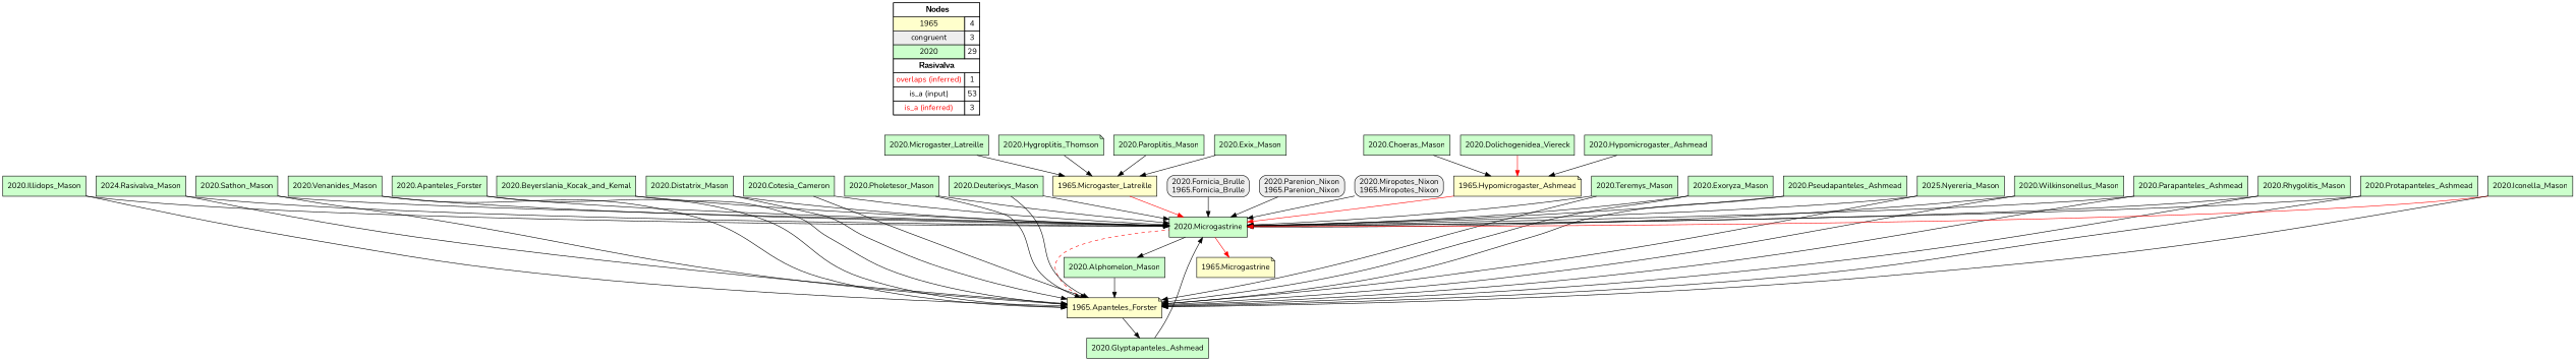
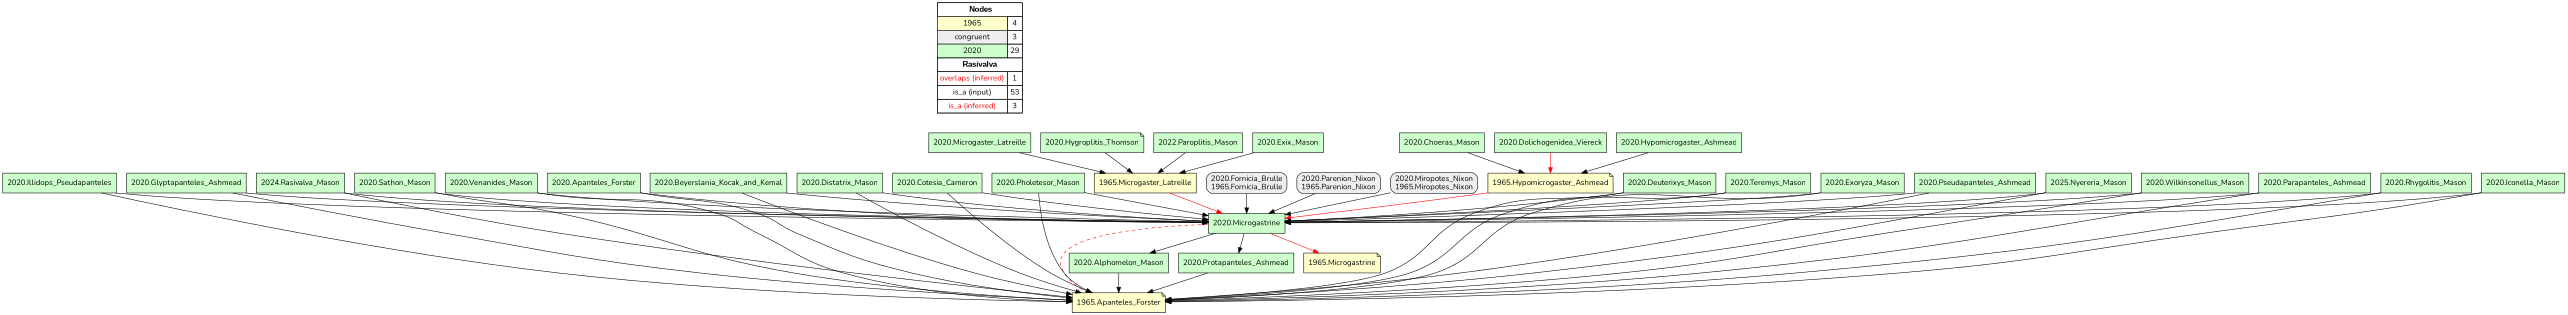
  digraph {
    fontname=Nunito
    rankdir=TB
    node [fillcolor="#CCFFCC" fontname=Nunito shape=box style=filled]
    edge [arrowhead=normal color="#000000" constraint=true fontname=Nunito penwidth=1 style=solid]
    n1 [fillcolor=white label=<   <TABLE BORDER="0" CELLBORDER="1" CELLSPACING="0" CELLPADDING="4">  <TR> <TD COLSPAN="2"><font face="Arial Black"> Nodes</font></TD> </TR>  <TR>   <TD bgcolor="#FFFFCC" fontname="helvetica">1965</TD>   <TD>4</TD>   </TR>  <TR>   <TD bgcolor="#EEEEEE" fontname="helvetica">congruent</TD>   <TD>3</TD>   </TR>  <TR>   <TD bgcolor="#CCFFCC" fontname="helvetica">2020</TD>   <TD>29</TD>   </TR>  <TR> <TD COLSPAN="2"><font face = "Arial Black"> Rasivalva </font></TD> </TR>  <TR>   <TD><font color ="#FF0000">overlaps (inferred)</font></TD><TD>1</TD> </TR> <TR>   <TD><font color ="#000000">is_a (input)</font></TD><TD>53</TD> </TR> <TR>   <TD><font color ="#FF0000">is_a (inferred)</font></TD><TD>3</TD> </TR> </TABLE>   > margin=0]
    "1965.Hypomicrogaster_Ashmead" [fillcolor="#FFFFCC" shape=note]
    "2020.Microgastrine"
    "1965.Microgastrine" [fillcolor="#FFFFCC" shape=note]
    "2020.Alphomelon_Mason"
    "1965.Apanteles_Forster" [fillcolor="#FFFFCC" shape=note]
    "1965.Microgaster_Latreille" [fillcolor="#FFFFCC"]
    "2020.Fornicia_Brulle\n1965.Fornicia_Brulle" [fillcolor="#EEEEEE" style="filled,rounded"]
    "2020.Parenion_Nixon\n1965.Parenion_Nixon" [fillcolor="#EEEEEE" style="filled,rounded"]
    "2020.Miropotes_Nixon\n1965.Miropotes_Nixon" [fillcolor="#EEEEEE" style="filled,rounded"]
    "2020.Microgaster_Latreille"
-   "2020.Illidops_Mason"
+   "2020.Illidops_Mason" [label="2020.Illidops_Pseudapanteles"]
    "2020.Glyptapanteles_Ashmead"
    n14 [label="2024.Rasivalva_Mason"]
    "2020.Choeras_Mason"
    "2020.Sathon_Mason"
    "2020.Venanides_Mason"
    "2020.Apanteles_Forster"
    "2020.Dolichogenidea_Viereck"
    "2020.Hygroplitis_Thomson" [shape=note]
    "2020.Beyerslania_Kocak_and_Kemal"
    "2020.Distatrix_Mason"
    "2020.Hypomicrogaster_Ashmead"
    "2020.Cotesia_Cameron"
    "2020.Pholetesor_Mason"
    "2020.Deuterixys_Mason"
    "2020.Teremys_Mason"
    "2020.Exoryza_Mason"
-   "2020.Paroplitis_Mason"
+   "2020.Paroplitis_Mason" [label="2022.Paroplitis_Mason"]
    "2020.Pseudapanteles_Ashmead"
    n31 [label="2025.Nyereria_Mason"]
    "2020.Wilkinsonellus_Mason"
    "2020.Parapanteles_Ashmead"
    "2020.Rhygolitis_Mason"
    "2020.Protapanteles_Ashmead"
    "2020.Iconella_Mason"
    "2020.Exix_Mason"
    subgraph sub_1 {
      rank=source
      n1
    }
    "1965.Hypomicrogaster_Ashmead" -> "2020.Microgastrine" [color="#FF0000"]
    "2020.Microgastrine" -> "1965.Microgastrine" [color="#FF0000"]
    "2020.Microgastrine" -> "2020.Alphomelon_Mason"
    "2020.Alphomelon_Mason" -> "1965.Apanteles_Forster"
    "1965.Apanteles_Forster" -> "2020.Microgastrine" [arrowhead=none color="#FF0000" constraint=false style=dashed]
    "1965.Microgaster_Latreille" -> "2020.Microgastrine" [color="#FF0000"]
    "2020.Fornicia_Brulle\n1965.Fornicia_Brulle" -> "2020.Microgastrine"
    "2020.Parenion_Nixon\n1965.Parenion_Nixon" -> "2020.Microgastrine"
    "2020.Miropotes_Nixon\n1965.Miropotes_Nixon" -> "2020.Microgastrine"
    "2020.Microgaster_Latreille" -> "1965.Microgaster_Latreille"
    "2020.Illidops_Mason" -> "2020.Microgastrine"
    "2020.Illidops_Mason" -> "1965.Apanteles_Forster"
    "2020.Glyptapanteles_Ashmead" -> "2020.Microgastrine"
-   "1965.Apanteles_Forster" -> "2020.Glyptapanteles_Ashmead"
+   "2020.Glyptapanteles_Ashmead" -> "1965.Apanteles_Forster"
    n14 -> "2020.Microgastrine"
    n14 -> "1965.Apanteles_Forster"
    "2020.Choeras_Mason" -> "1965.Hypomicrogaster_Ashmead"
    "2020.Sathon_Mason" -> "2020.Microgastrine"
    "2020.Sathon_Mason" -> "1965.Apanteles_Forster"
    "2020.Venanides_Mason" -> "2020.Microgastrine"
    "2020.Venanides_Mason" -> "1965.Apanteles_Forster"
    "2020.Apanteles_Forster" -> "2020.Microgastrine"
    "2020.Apanteles_Forster" -> "1965.Apanteles_Forster"
    "2020.Dolichogenidea_Viereck" -> "1965.Hypomicrogaster_Ashmead" [color="#FF0000"]
    "2020.Hygroplitis_Thomson" -> "1965.Microgaster_Latreille"
    "2020.Beyerslania_Kocak_and_Kemal" -> "2020.Microgastrine"
    "2020.Beyerslania_Kocak_and_Kemal" -> "1965.Apanteles_Forster"
    "2020.Distatrix_Mason" -> "2020.Microgastrine"
    "2020.Distatrix_Mason" -> "1965.Apanteles_Forster"
    "2020.Hypomicrogaster_Ashmead" -> "1965.Hypomicrogaster_Ashmead"
    "2020.Cotesia_Cameron" -> "2020.Microgastrine"
    "2020.Cotesia_Cameron" -> "1965.Apanteles_Forster"
    "2020.Pholetesor_Mason" -> "2020.Microgastrine"
    "2020.Pholetesor_Mason" -> "1965.Apanteles_Forster"
    "2020.Deuterixys_Mason" -> "2020.Microgastrine"
    "2020.Deuterixys_Mason" -> "1965.Apanteles_Forster"
    "2020.Teremys_Mason" -> "2020.Microgastrine"
    "2020.Teremys_Mason" -> "1965.Apanteles_Forster"
    "2020.Exoryza_Mason" -> "2020.Microgastrine"
    "2020.Exoryza_Mason" -> "1965.Apanteles_Forster"
    "2020.Paroplitis_Mason" -> "1965.Microgaster_Latreille"
    "2020.Pseudapanteles_Ashmead" -> "2020.Microgastrine"
    "2020.Pseudapanteles_Ashmead" -> "1965.Apanteles_Forster"
    n31 -> "2020.Microgastrine"
    n31 -> "1965.Apanteles_Forster"
    "2020.Wilkinsonellus_Mason" -> "2020.Microgastrine"
    "2020.Wilkinsonellus_Mason" -> "1965.Apanteles_Forster"
    "2020.Parapanteles_Ashmead" -> "2020.Microgastrine"
    "2020.Parapanteles_Ashmead" -> "1965.Apanteles_Forster"
    "2020.Rhygolitis_Mason" -> "2020.Microgastrine"
    "2020.Rhygolitis_Mason" -> "1965.Apanteles_Forster"
-   "2020.Protapanteles_Ashmead" -> "2020.Microgastrine"
+   "2020.Microgastrine" -> "2020.Protapanteles_Ashmead"
    "2020.Protapanteles_Ashmead" -> "1965.Apanteles_Forster"
-   "2020.Iconella_Mason" -> "2020.Microgastrine" [color="#FF0000"]
+   "2020.Iconella_Mason" -> "2020.Microgastrine"
    "2020.Iconella_Mason" -> "1965.Apanteles_Forster"
    "2020.Exix_Mason" -> "1965.Microgaster_Latreille"
  }
